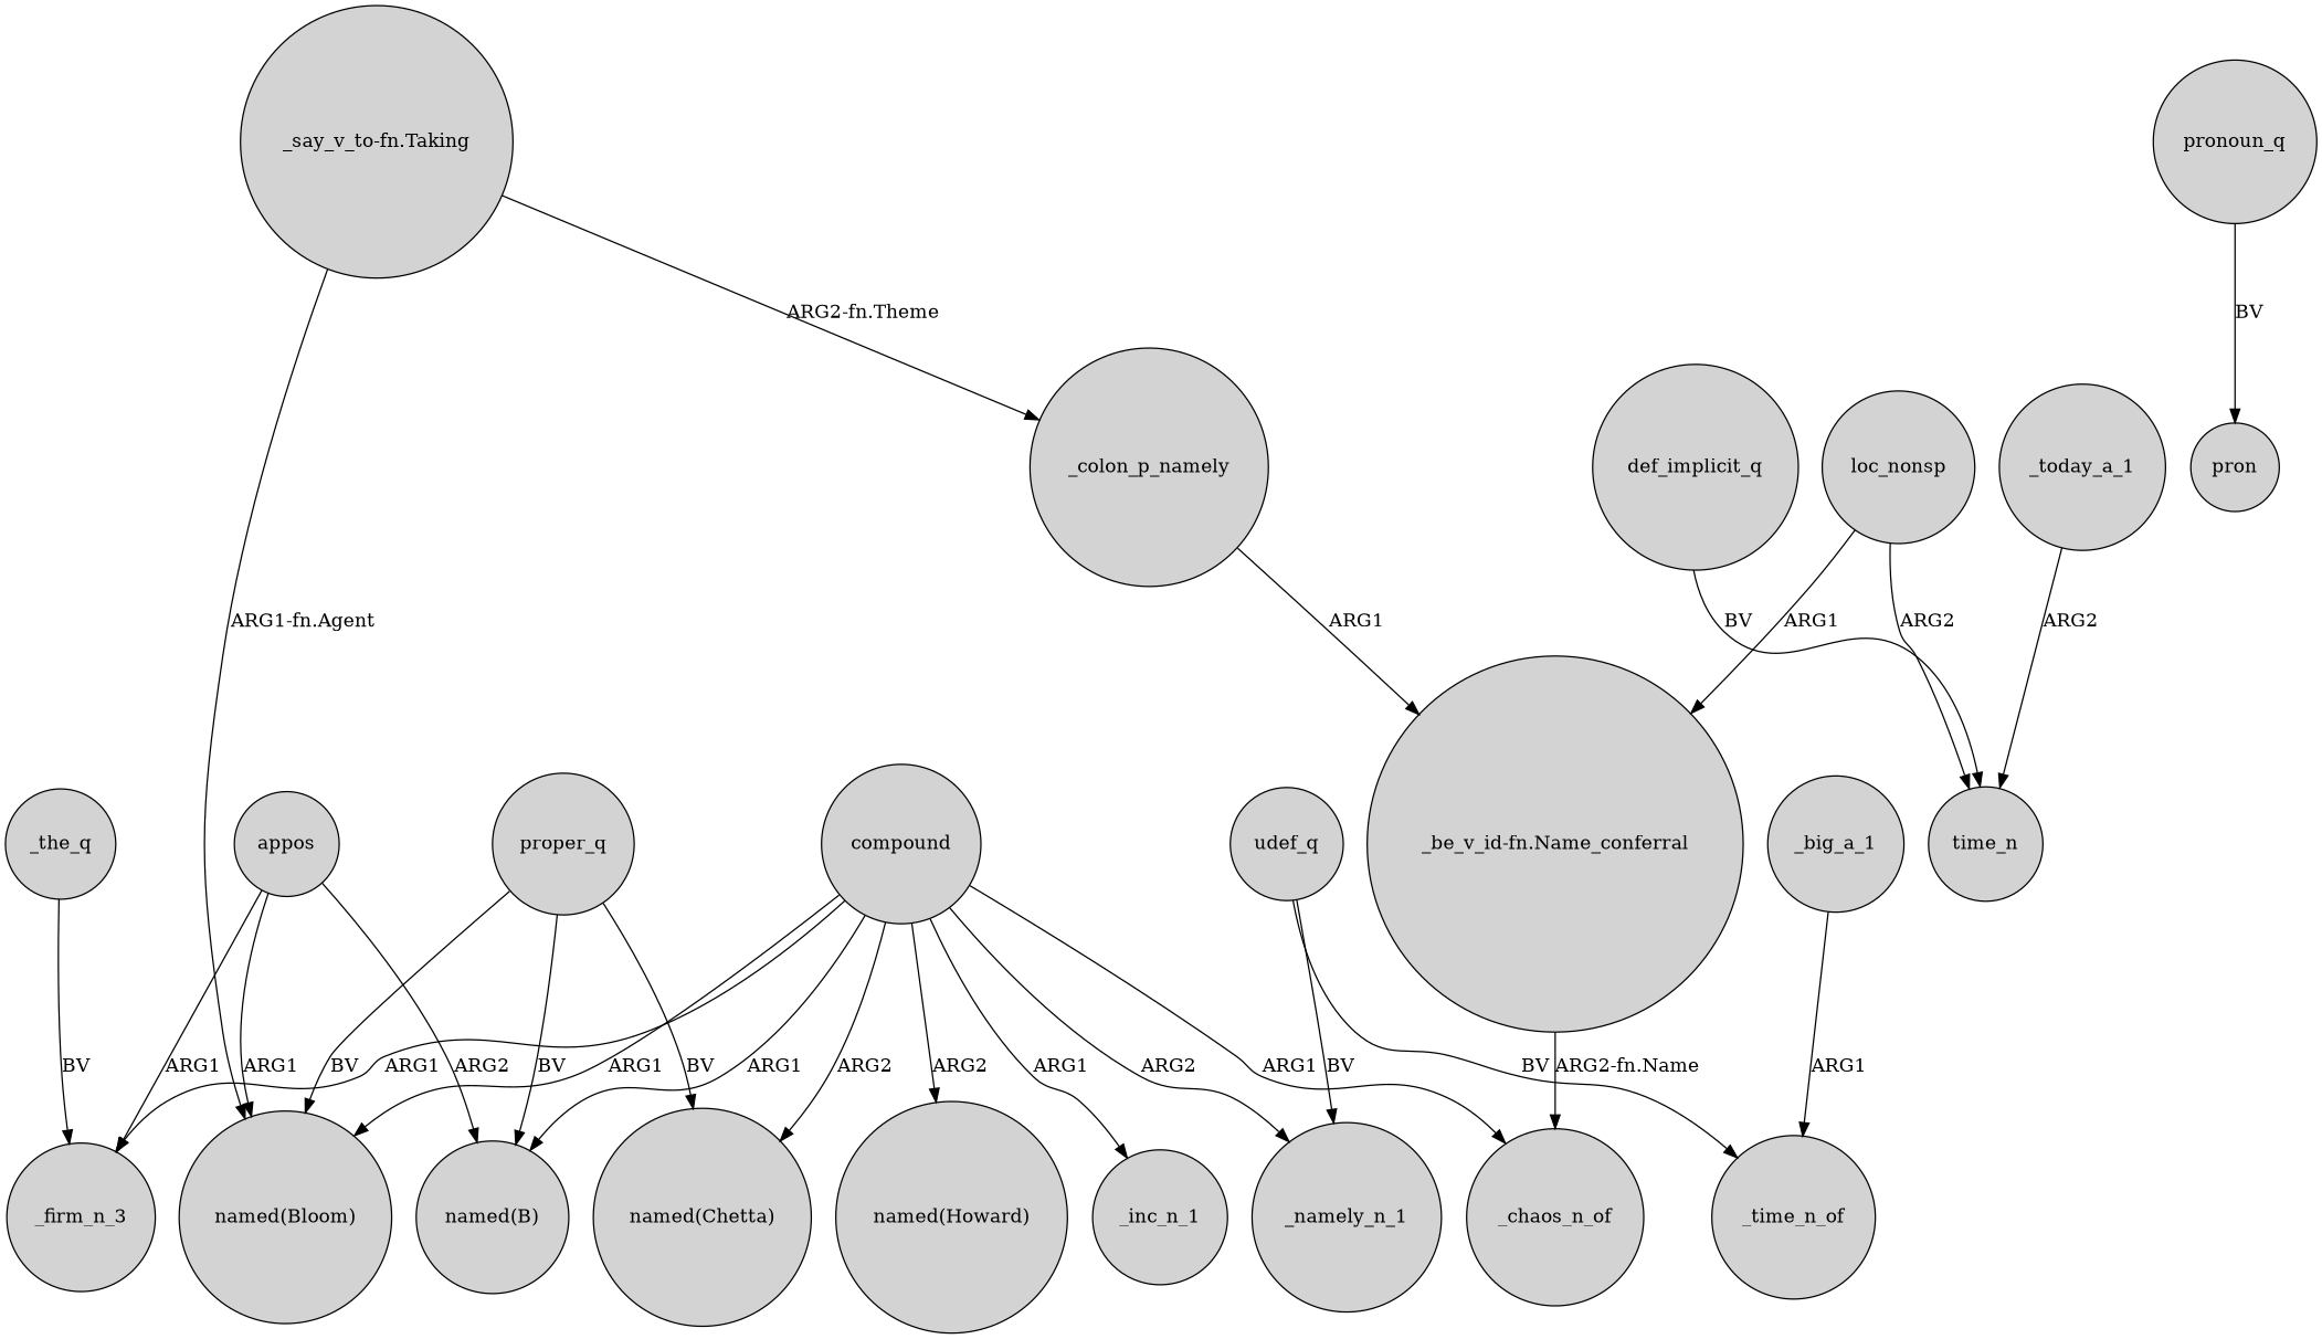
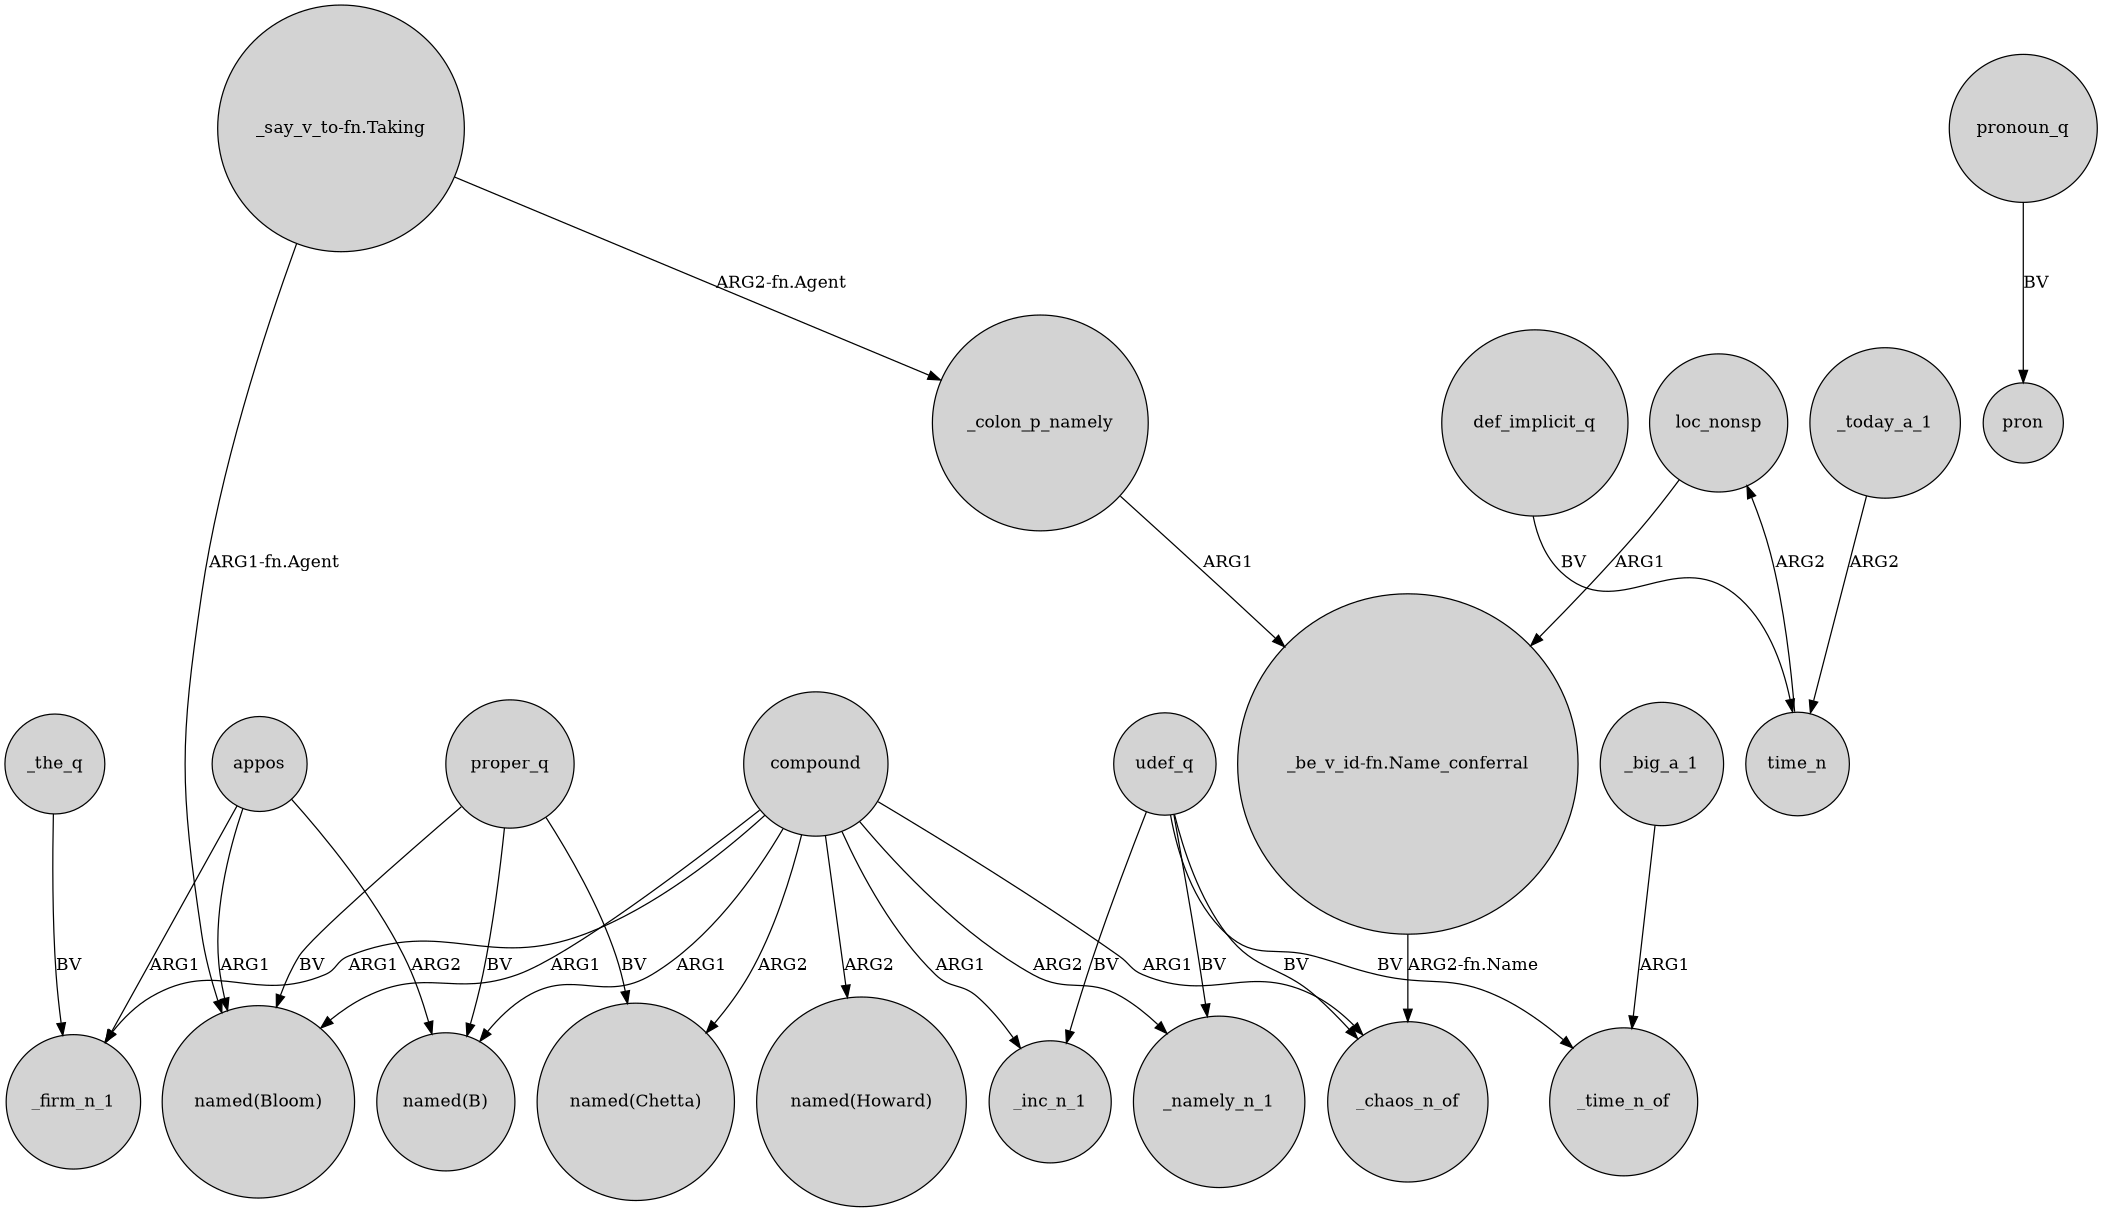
  digraph {
    node [shape=circle style=filled]
    compound
    "named(Bloom)"
    "named(Chetta)"
-   _firm_n_1 [label=_firm_n_3]
+   _firm_n_1
    n5 [label=_namely_n_1]
    _chaos_n_of
    "named(Howard)"
    "named(B)"
    _inc_n_1
    _colon_p_namely
    "_be_v_id-fn.Name_conferral"
    appos
    proper_q
    udef_q
    _time_n_of
    loc_nonsp
    time_n
    pronoun_q
    pron
    _the_q
    _big_a_1
    "_say_v_to-fn.Taking"
    _today_a_1
    def_implicit_q
    compound -> "named(Bloom)" [label=ARG1]
    compound -> "named(Chetta)" [label=ARG2]
    compound -> _firm_n_1 [label=ARG1]
    compound -> n5 [label=ARG2]
    compound -> _chaos_n_of [label=ARG1]
    compound -> "named(Howard)" [label=ARG2]
    compound -> "named(B)" [label=ARG1]
    compound -> _inc_n_1 [label=ARG1]
    _colon_p_namely -> "_be_v_id-fn.Name_conferral" [label=ARG1]
    "_be_v_id-fn.Name_conferral" -> _chaos_n_of [label="ARG2-fn.Name"]
    appos -> "named(Bloom)" [label=ARG1]
    appos -> _firm_n_1 [label=ARG1]
    appos -> "named(B)" [label=ARG2]
    proper_q -> "named(Bloom)" [label=BV]
    proper_q -> "named(Chetta)" [label=BV]
    proper_q -> "named(B)" [label=BV]
    udef_q -> n5 [label=BV]
+   udef_q -> _chaos_n_of [label=BV]
+   udef_q -> _inc_n_1 [label=BV]
    udef_q -> _time_n_of [label=BV]
    loc_nonsp -> "_be_v_id-fn.Name_conferral" [label=ARG1]
-   loc_nonsp -> time_n [label=ARG2]
+   time_n -> loc_nonsp [label=ARG2]
    pronoun_q -> pron [label=BV]
    _the_q -> _firm_n_1 [label=BV]
    _big_a_1 -> _time_n_of [label=ARG1]
    "_say_v_to-fn.Taking" -> "named(Bloom)" [label="ARG1-fn.Agent"]
-   "_say_v_to-fn.Taking" -> _colon_p_namely [label="ARG2-fn.Theme"]
+   "_say_v_to-fn.Taking" -> _colon_p_namely [label="ARG2-fn.Agent"]
    _today_a_1 -> time_n [label=ARG2]
    def_implicit_q -> time_n [label=BV]
  }
